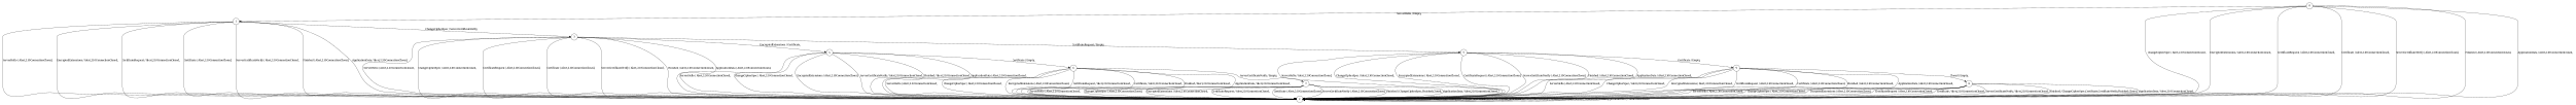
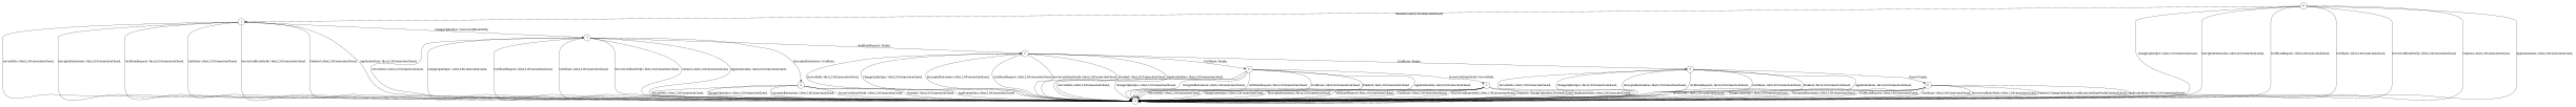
  digraph {
    fontname=Merriweather
    node [fontname=Merriweather shape=circle]
    edge [fontname=Merriweather]
    n1 [label=0]
    n2 [label=1]
    n3 [label=2]
    n4 [label=3]
    n5 [label=4]
    n6 [label=5]
    n7 [label=6]
    n8 [label=9]
    n9 [label=7]
    n10 [label=8]
-   n1 -> n2 [label="ServerHello / Empty,"]
+   n1 -> n2 [label="Finished / Alert,2.10ConnectionClosed,"]
    n1 -> n3 [label="ChangeCipherSpec / Alert,2.10ConnectionClosed,"]
    n1 -> n3 [label="EncryptedExtensions / Alert,2.10ConnectionClosed,"]
    n1 -> n3 [label="CertificateRequest / Alert,2.10ConnectionClosed,"]
    n1 -> n3 [label="Certificate / Alert,2.10ConnectionClosed,"]
    n1 -> n3 [label="ServerCertificateVerify / Alert,2.10ConnectionClosed,"]
    n1 -> n3 [label="Finished / Alert,2.10ConnectionClosed,"]
    n1 -> n3 [label="ApplicationData / Alert,2.10ConnectionClosed,"]
    n2 -> n3 [label="ServerHello / Alert,2.10ConnectionClosed,"]
    n2 -> n3 [label="EncryptedExtensions / Alert,2.10ConnectionClosed,"]
    n2 -> n3 [label="CertificateRequest / Alert,2.10ConnectionClosed,"]
    n2 -> n3 [label="Certificate / Alert,2.10ConnectionClosed,"]
    n2 -> n3 [label="ServerCertificateVerify / Alert,2.10ConnectionClosed,"]
    n2 -> n3 [label="Finished / Alert,2.10ConnectionClosed,"]
    n2 -> n3 [label="ApplicationData / Alert,2.20ConnectionClosed,"]
    n2 -> n4 [label="ChangeCipherSpec / ServerCertificateVerify,"]
    n3 -> n3 [label="ServerHello / ConnectionClosed"]
    n3 -> n3 [label="ChangeCipherSpec / ConnectionClosed"]
    n3 -> n3 [label="EncryptedExtensions / ConnectionClosed"]
    n3 -> n3 [label="CertificateRequest / ConnectionClosed"]
    n3 -> n3 [label="Certificate / ConnectionClosed"]
    n3 -> n3 [label="ServerCertificateVerify / ConnectionClosed"]
    n3 -> n3 [label="Finished / ConnectionClosed"]
    n3 -> n3 [label="ApplicationData / ConnectionClosed"]
    n4 -> n3 [label="ServerHello / Alert,2.20ConnectionClosed,"]
    n4 -> n3 [label="ChangeCipherSpec / Alert,2.10ConnectionClosed,"]
    n4 -> n3 [label="CertificateRequest / Alert,2.10ConnectionClosed,"]
    n4 -> n3 [label="Certificate / Alert,2.10ConnectionClosed,"]
    n4 -> n3 [label="ServerCertificateVerify / Alert,2.10ConnectionClosed,"]
    n4 -> n3 [label="Finished / Alert,2.10ConnectionClosed,"]
    n4 -> n3 [label="ApplicationData / Alert,2.10ConnectionClosed,"]
    n4 -> n5 [label="EncryptedExtensions / Certificate,"]
    n4 -> n6 [label="CertificateRequest / Empty,"]
    n5 -> n3 [label="ServerHello / Alert,2.20ConnectionClosed,"]
    n5 -> n3 [label="ChangeCipherSpec / Alert,2.10ConnectionClosed,"]
    n5 -> n3 [label="EncryptedExtensions / Alert,2.10ConnectionClosed,"]
    n5 -> n3 [label="ServerCertificateVerify / Alert,2.10ConnectionClosed,"]
    n5 -> n3 [label="Finished / Alert,2.10ConnectionClosed,"]
    n5 -> n3 [label="ApplicationData / Alert,2.10ConnectionClosed,"]
-   n5 -> n7 [label="Certificate / Empty,"]
+   n6 -> n7 [label="Certificate / Empty,"]
    n6 -> n3 [label="ServerHello / Alert,2.20ConnectionClosed,"]
    n6 -> n3 [label="ChangeCipherSpec / Alert,2.10ConnectionClosed,"]
    n6 -> n3 [label="EncryptedExtensions / Alert,2.10ConnectionClosed,"]
    n6 -> n3 [label="CertificateRequest / Alert,2.10ConnectionClosed,"]
    n6 -> n3 [label="ServerCertificateVerify / Alert,2.10ConnectionClosed,"]
    n6 -> n3 [label="Finished / Alert,2.10ConnectionClosed,"]
    n6 -> n3 [label="ApplicationData / Alert,2.10ConnectionClosed,"]
    n6 -> n8 [label="Certificate / Empty,"]
    n7 -> n3 [label="ServerHello / Alert,2.20ConnectionClosed,"]
    n7 -> n3 [label="ChangeCipherSpec / Alert,2.10ConnectionClosed,"]
    n7 -> n3 [label="EncryptedExtensions / Alert,2.10ConnectionClosed,"]
    n7 -> n3 [label="CertificateRequest / Alert,2.10ConnectionClosed,"]
    n7 -> n3 [label="Certificate / Alert,2.10ConnectionClosed,"]
    n7 -> n3 [label="Finished / Alert,2.10ConnectionClosed,"]
    n7 -> n3 [label="ApplicationData / Alert,2.10ConnectionClosed,"]
-   n7 -> n9 [label="ServerCertificateVerify / Empty,"]
+   n7 -> n9 [label="ServerCertificateVerify / ServerHello,"]
    n8 -> n3 [label="ServerHello / Alert,2.20ConnectionClosed,"]
    n8 -> n3 [label="ChangeCipherSpec / Alert,2.10ConnectionClosed,"]
    n8 -> n3 [label="EncryptedExtensions / Alert,2.10ConnectionClosed,"]
    n8 -> n3 [label="CertificateRequest / Alert,2.10ConnectionClosed,"]
    n8 -> n3 [label="Certificate / Alert,2.10ConnectionClosed,"]
    n8 -> n3 [label="Finished / Alert,2.10ConnectionClosed,"]
    n8 -> n3 [label="ApplicationData / Alert,2.10ConnectionClosed,"]
    n8 -> n10 [label="Closed / Empty,"]
    n9 -> n3 [label="ServerHello / Alert,2.20ConnectionClosed,"]
    n9 -> n3 [label="ChangeCipherSpec / Alert,2.10ConnectionClosed,"]
    n9 -> n3 [label="EncryptedExtensions / Alert,2.10ConnectionClosed,"]
    n9 -> n3 [label="CertificateRequest / Alert,2.10ConnectionClosed,"]
    n9 -> n3 [label="Certificate / Alert,2.10ConnectionClosed,"]
    n9 -> n3 [label="ServerCertificateVerify / Alert,2.10ConnectionClosed,"]
    n9 -> n3 [label="Finished / ChangeCipherSpec,Finished,Closed,"]
    n9 -> n3 [label="ApplicationData / Alert,2.10ConnectionClosed,"]
    n10 -> n3 [label="ServerHello / Alert,2.20ConnectionClosed,"]
    n10 -> n3 [label="ChangeCipherSpec / Alert,2.10ConnectionClosed,"]
    n10 -> n3 [label="EncryptedExtensions / Alert,2.10ConnectionClosed,"]
    n10 -> n3 [label="CertificateRequest / Alert,2.10ConnectionClosed,"]
    n10 -> n3 [label="Certificate / Alert,2.10ConnectionClosed,"]
    n10 -> n3 [label="ServerCertificateVerify / Alert,2.10ConnectionClosed,"]
    n10 -> n3 [label="Finished / ChangeCipherSpec,Certificate,CertificateVerify,Finished,Closed,"]
    n10 -> n3 [label="ApplicationData / Alert,2.10ConnectionClosed,"]
  }
